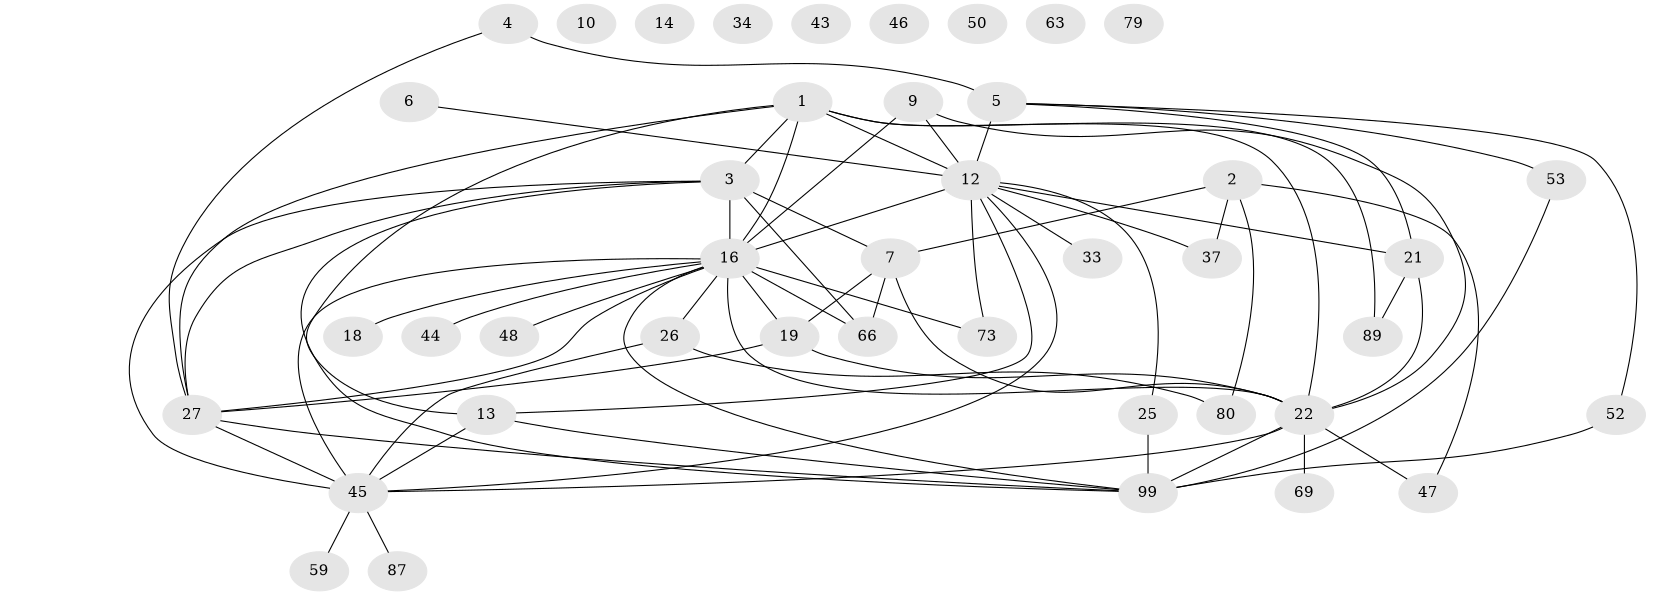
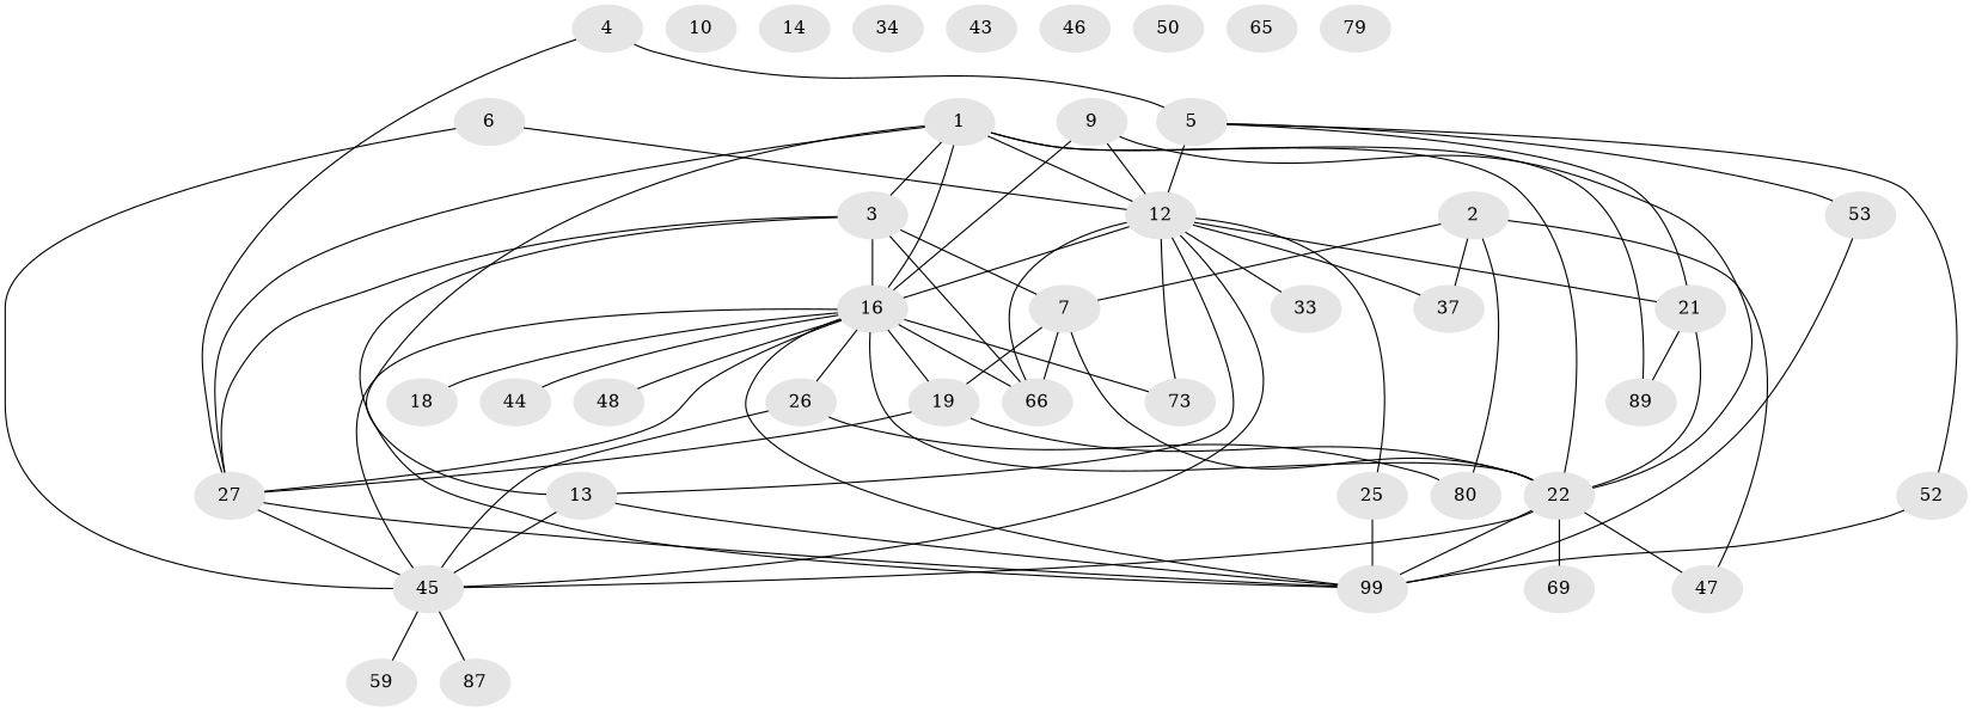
  graph {
    node [color=gray90 style=filled]
    1 [super="+72+23"]
    3 [super="+15+76"]
    12 [super="+55+78+93+17+35"]
    13 [super="+24"]
    16 [super="+70+57+28"]
    22 [super="+39+61+86"]
    27 [super="+104+29+49"]
    89 [super="+103"]
    7 [super="+40+74"]
    45 [super="+68+88+77"]
    66 [super="+91"]
    n12 [label=99 super="+110+99"]
    37
    21 [super="+38+54+90"]
    25 [super="+82"]
    33 [super="+71"]
    73
    19 [super="+108"]
    18
    26 [super="+56"]
    44
    48 [super="+102"]
    47
    69
    2 [super="+92"]
    80 [super="+83"]
    59
    87
    4 [super="+96+42"]
    5 [super="+11+41+8+20"]
    52
    53
    6
    9 [super="+62+30"]
    10
    14
    34 [super="+109"]
    43
    46
    50
-   65 [label=63]
+   65
    79
    1 -- 3
    1 -- 12 [weight=2]
    1 -- 13
    1 -- 16
    1 -- 22
    1 -- 27
    1 -- 89
    3 -- 16 [weight=2]
    3 -- 27
    3 -- 7
-   3 -- 45
+   6 -- 45
    3 -- 66
    3 -- n12
    12 -- 13
    12 -- 16 [weight=4]
    12 -- 45 [weight=3]
+   12 -- 66
    12 -- 37
    12 -- 21
    12 -- 25
    12 -- 33
    12 -- 73
    13 -- 45
    13 -- n12
    16 -- 22 [weight=3]
    16 -- 27 [weight=2]
    16 -- 45
    16 -- 66
    16 -- n12
    16 -- 73
    16 -- 19
    16 -- 18
    16 -- 26
    16 -- 44
    16 -- 48
    22 -- 45
    22 -- n12
    22 -- 47
    22 -- 69
    27 -- 45
    27 -- n12
    7 -- 22 [weight=3]
    7 -- 66
    7 -- 19
    45 -- 59
    45 -- 87
    21 -- 22
    21 -- 89
    25 -- n12 [weight=2]
    19 -- 22
    19 -- 27
    26 -- 45
    26 -- 80
    2 -- 7
    2 -- 37
    2 -- 47
    2 -- 80
    4 -- 27
    4 -- 5
    5 -- 12 [weight=2]
    5 -- 21
    5 -- 52
    5 -- 53
    52 -- n12
    53 -- n12
    6 -- 12
    9 -- 12
    9 -- 16 [weight=2]
    9 -- 22
  }
